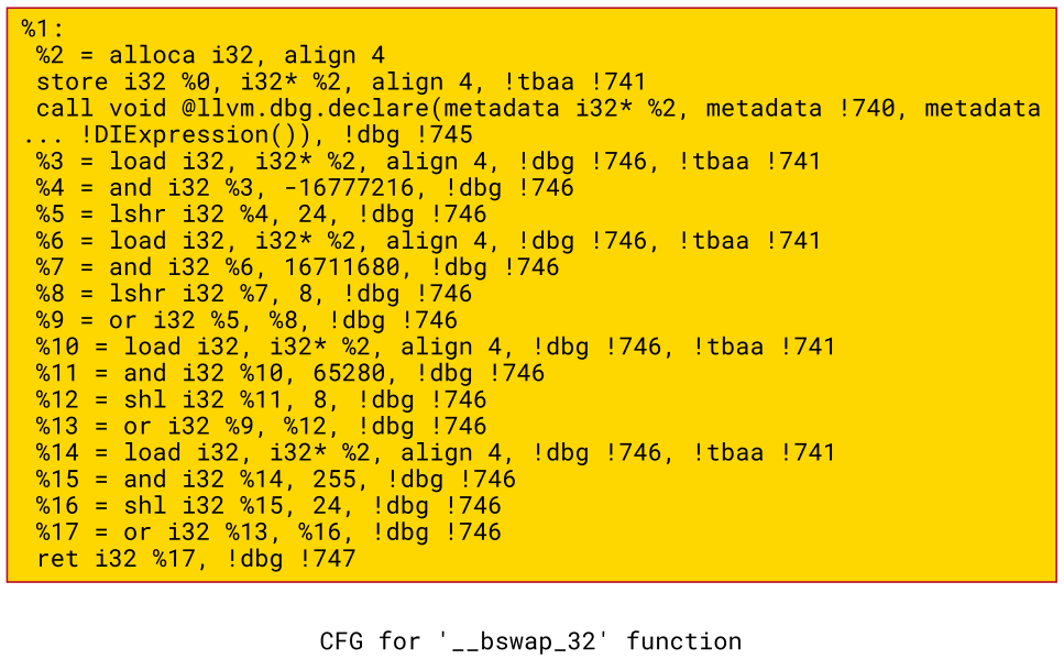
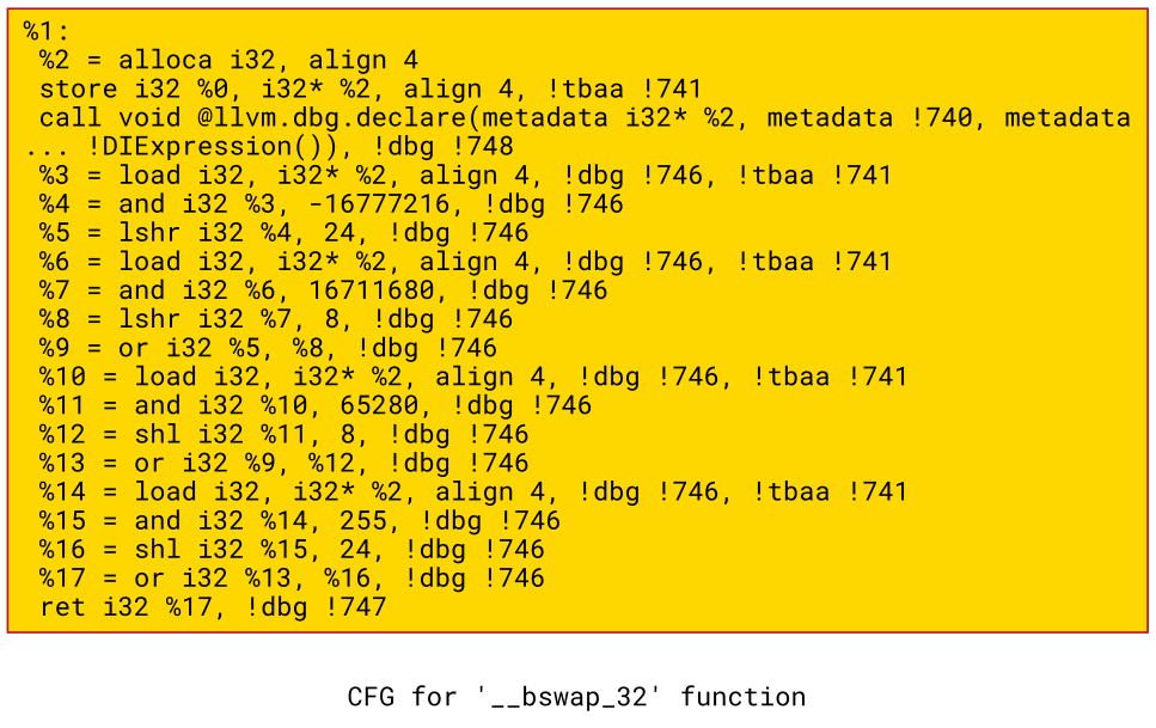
  digraph {
    label="CFG for '__bswap_32' function"
    fontname="Roboto Mono"
-   n1 [color="#b70d28ff" fillcolor=gold label="{%1:\l  %2 = alloca i32, align 4\l  store i32 %0, i32* %2, align 4, !tbaa !741\l  call void @llvm.dbg.declare(metadata i32* %2, metadata !740, metadata\l... !DIExpression()), !dbg !745\l  %3 = load i32, i32* %2, align 4, !dbg !746, !tbaa !741\l  %4 = and i32 %3, -16777216, !dbg !746\l  %5 = lshr i32 %4, 24, !dbg !746\l  %6 = load i32, i32* %2, align 4, !dbg !746, !tbaa !741\l  %7 = and i32 %6, 16711680, !dbg !746\l  %8 = lshr i32 %7, 8, !dbg !746\l  %9 = or i32 %5, %8, !dbg !746\l  %10 = load i32, i32* %2, align 4, !dbg !746, !tbaa !741\l  %11 = and i32 %10, 65280, !dbg !746\l  %12 = shl i32 %11, 8, !dbg !746\l  %13 = or i32 %9, %12, !dbg !746\l  %14 = load i32, i32* %2, align 4, !dbg !746, !tbaa !741\l  %15 = and i32 %14, 255, !dbg !746\l  %16 = shl i32 %15, 24, !dbg !746\l  %17 = or i32 %13, %16, !dbg !746\l  ret i32 %17, !dbg !747\l}" shape=record style=filled fontname="Roboto Mono"]
+   n1 [color="#b70d28ff" fillcolor=gold label="{%1:\l  %2 = alloca i32, align 4\l  store i32 %0, i32* %2, align 4, !tbaa !741\l  call void @llvm.dbg.declare(metadata i32* %2, metadata !740, metadata\l... !DIExpression()), !dbg !748\l  %3 = load i32, i32* %2, align 4, !dbg !746, !tbaa !741\l  %4 = and i32 %3, -16777216, !dbg !746\l  %5 = lshr i32 %4, 24, !dbg !746\l  %6 = load i32, i32* %2, align 4, !dbg !746, !tbaa !741\l  %7 = and i32 %6, 16711680, !dbg !746\l  %8 = lshr i32 %7, 8, !dbg !746\l  %9 = or i32 %5, %8, !dbg !746\l  %10 = load i32, i32* %2, align 4, !dbg !746, !tbaa !741\l  %11 = and i32 %10, 65280, !dbg !746\l  %12 = shl i32 %11, 8, !dbg !746\l  %13 = or i32 %9, %12, !dbg !746\l  %14 = load i32, i32* %2, align 4, !dbg !746, !tbaa !741\l  %15 = and i32 %14, 255, !dbg !746\l  %16 = shl i32 %15, 24, !dbg !746\l  %17 = or i32 %13, %16, !dbg !746\l  ret i32 %17, !dbg !747\l}" shape=record style=filled fontname="Roboto Mono"]
  }
